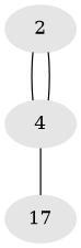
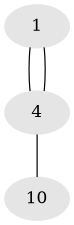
  graph {
    node [color=gray90 style=filled]
-   1 [super="+2+3+6+16+17" label=2]
+   1 [super="+2+3+6+16+17"]
    4 [super="+5+8+12+14+15"]
-   10 [super="+13+16" label=17]
+   10 [super="+13+16"]
    1 -- 4
    1 -- 4
    4 -- 10
  }
